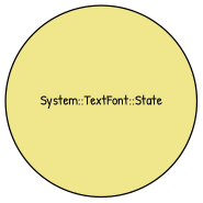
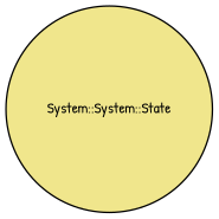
  digraph {
    rankdir=LR
    fontname="Patrick Hand"
-   n1 [color=black fillcolor=khaki fontname="Patrick Hand" fontsize=10 height=0.2 label="System::TextFont::State" shape=circle style=filled width=0.4]
+   n1 [color=black fillcolor=khaki fontname="Patrick Hand" fontsize=10 height=0.2 label="System::System::State" shape=circle style=filled width=0.4]
  }
